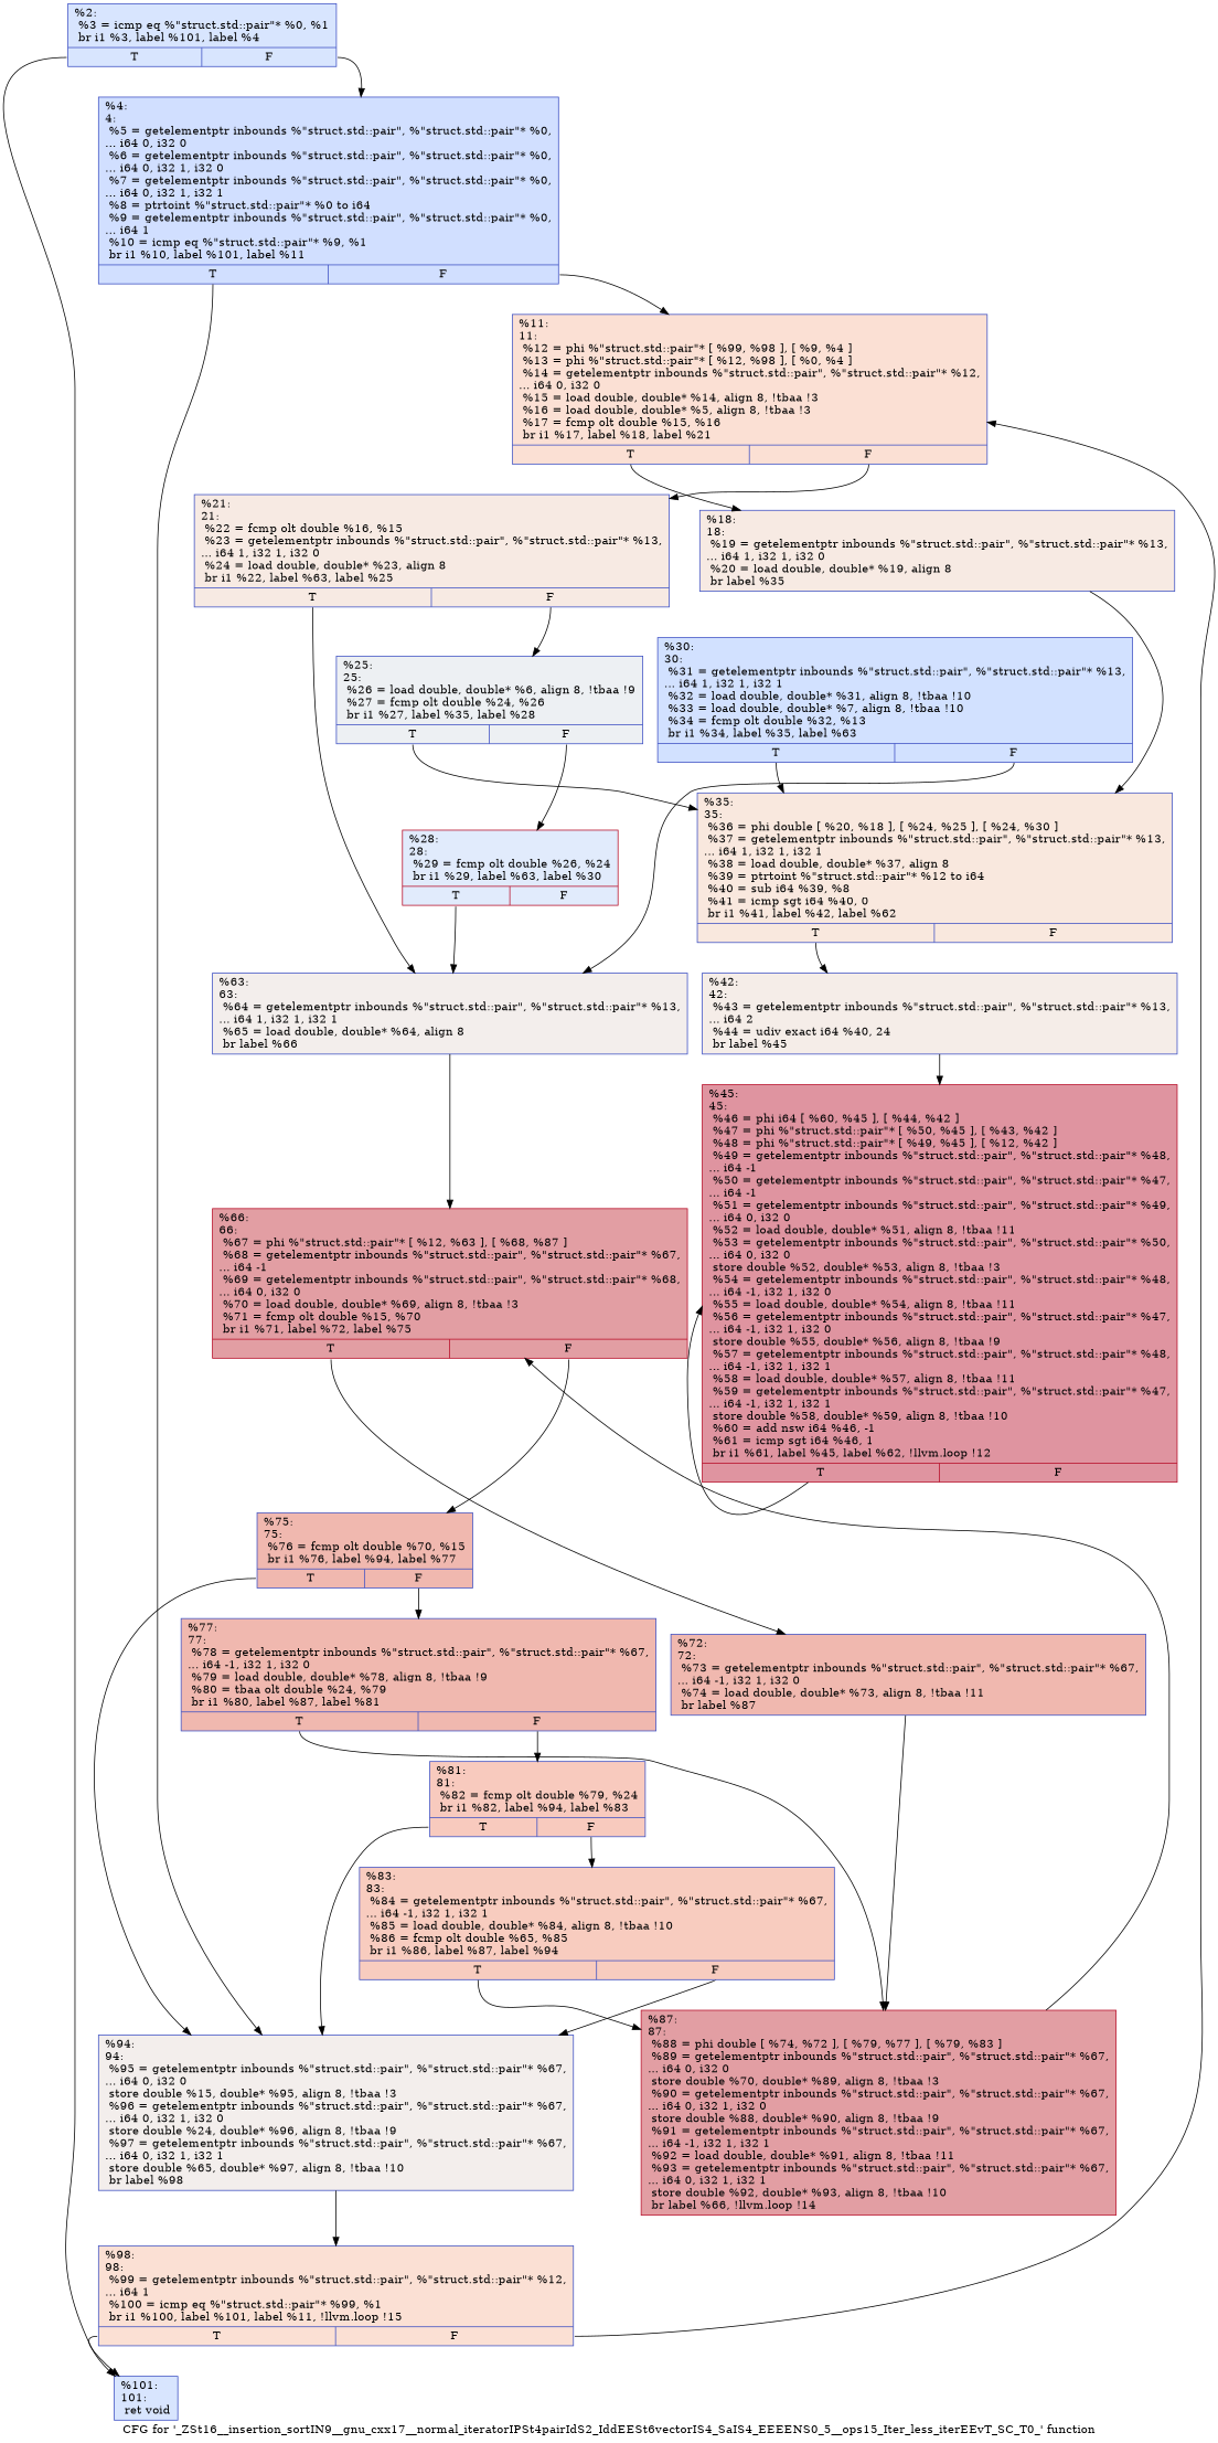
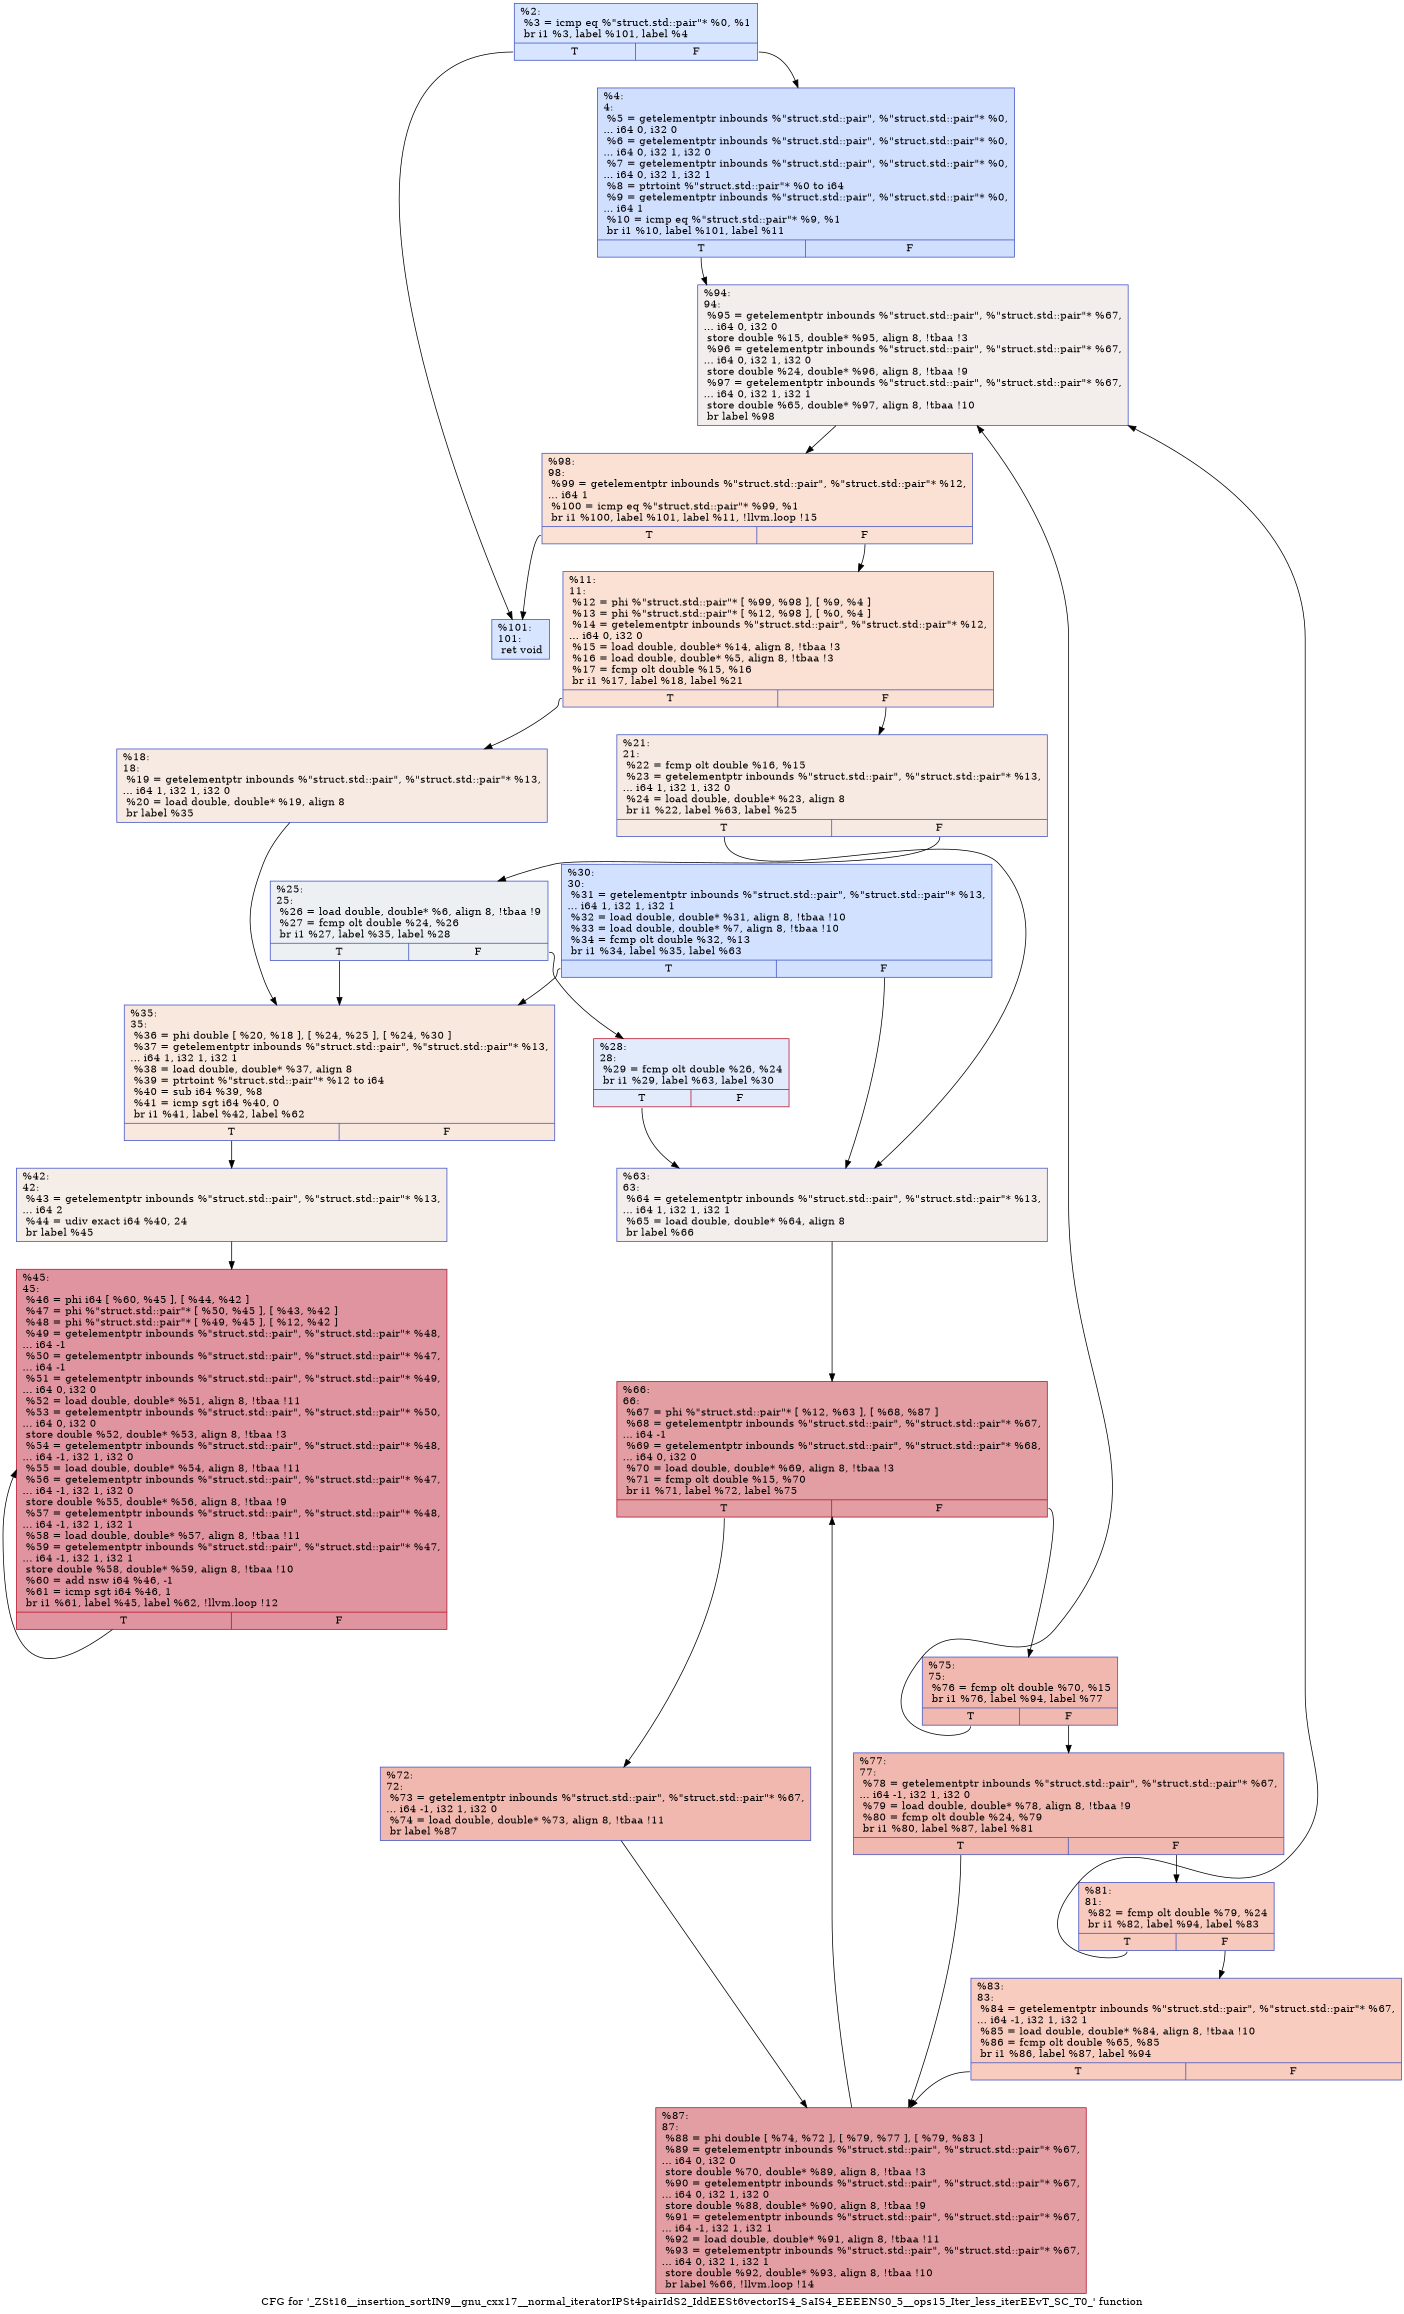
  digraph {
    label="CFG for '_ZSt16__insertion_sortIN9__gnu_cxx17__normal_iteratorIPSt4pairIdS2_IddEESt6vectorIS4_SaIS4_EEEENS0_5__ops15_Iter_less_iterEEvT_SC_T0_' function"
    node [color="#3d50c3ff" fillcolor="#dc5d4a70" shape=record style=filled]
    edge [tailport=s0]
    n1 [fillcolor="#a7c5fe70" label="{%2:\l  %3 = icmp eq %\"struct.std::pair\"* %0, %1\l  br i1 %3, label %101, label %4\l|{<s0>T|<s1>F}}"]
    n2 [fillcolor="#a7c5fe70" label="{%101:\l101:                                              \l  ret void\l}"]
    n3 [fillcolor="#96b7ff70" label="{%4:\l4:                                                \l  %5 = getelementptr inbounds %\"struct.std::pair\", %\"struct.std::pair\"* %0,\l... i64 0, i32 0\l  %6 = getelementptr inbounds %\"struct.std::pair\", %\"struct.std::pair\"* %0,\l... i64 0, i32 1, i32 0\l  %7 = getelementptr inbounds %\"struct.std::pair\", %\"struct.std::pair\"* %0,\l... i64 0, i32 1, i32 1\l  %8 = ptrtoint %\"struct.std::pair\"* %0 to i64\l  %9 = getelementptr inbounds %\"struct.std::pair\", %\"struct.std::pair\"* %0,\l... i64 1\l  %10 = icmp eq %\"struct.std::pair\"* %9, %1\l  br i1 %10, label %101, label %11\l|{<s0>T|<s1>F}}"]
    n4 [fillcolor="#f7b99e70" label="{%11:\l11:                                               \l  %12 = phi %\"struct.std::pair\"* [ %99, %98 ], [ %9, %4 ]\l  %13 = phi %\"struct.std::pair\"* [ %12, %98 ], [ %0, %4 ]\l  %14 = getelementptr inbounds %\"struct.std::pair\", %\"struct.std::pair\"* %12,\l... i64 0, i32 0\l  %15 = load double, double* %14, align 8, !tbaa !3\l  %16 = load double, double* %5, align 8, !tbaa !3\l  %17 = fcmp olt double %15, %16\l  br i1 %17, label %18, label %21\l|{<s0>T|<s1>F}}"]
    n5 [fillcolor="#e3d9d370" label="{%94:\l94:                                               \l  %95 = getelementptr inbounds %\"struct.std::pair\", %\"struct.std::pair\"* %67,\l... i64 0, i32 0\l  store double %15, double* %95, align 8, !tbaa !3\l  %96 = getelementptr inbounds %\"struct.std::pair\", %\"struct.std::pair\"* %67,\l... i64 0, i32 1, i32 0\l  store double %24, double* %96, align 8, !tbaa !9\l  %97 = getelementptr inbounds %\"struct.std::pair\", %\"struct.std::pair\"* %67,\l... i64 0, i32 1, i32 1\l  store double %65, double* %97, align 8, !tbaa !10\l  br label %98\l}"]
    n6 [fillcolor="#eed0c070" label="{%18:\l18:                                               \l  %19 = getelementptr inbounds %\"struct.std::pair\", %\"struct.std::pair\"* %13,\l... i64 1, i32 1, i32 0\l  %20 = load double, double* %19, align 8\l  br label %35\l}"]
    n7 [fillcolor="#eed0c070" label="{%21:\l21:                                               \l  %22 = fcmp olt double %16, %15\l  %23 = getelementptr inbounds %\"struct.std::pair\", %\"struct.std::pair\"* %13,\l... i64 1, i32 1, i32 0\l  %24 = load double, double* %23, align 8\l  br i1 %22, label %63, label %25\l|{<s0>T|<s1>F}}"]
    n8 [fillcolor="#f2cab570" label="{%35:\l35:                                               \l  %36 = phi double [ %20, %18 ], [ %24, %25 ], [ %24, %30 ]\l  %37 = getelementptr inbounds %\"struct.std::pair\", %\"struct.std::pair\"* %13,\l... i64 1, i32 1, i32 1\l  %38 = load double, double* %37, align 8\l  %39 = ptrtoint %\"struct.std::pair\"* %12 to i64\l  %40 = sub i64 %39, %8\l  %41 = icmp sgt i64 %40, 0\l  br i1 %41, label %42, label %62\l|{<s0>T|<s1>F}}"]
    n9 [fillcolor="#e3d9d370" label="{%63:\l63:                                               \l  %64 = getelementptr inbounds %\"struct.std::pair\", %\"struct.std::pair\"* %13,\l... i64 1, i32 1, i32 1\l  %65 = load double, double* %64, align 8\l  br label %66\l}"]
    n10 [fillcolor="#d6dce470" label="{%25:\l25:                                               \l  %26 = load double, double* %6, align 8, !tbaa !9\l  %27 = fcmp olt double %24, %26\l  br i1 %27, label %35, label %28\l|{<s0>T|<s1>F}}"]
    n11 [fillcolor="#e8d6cc70" label="{%42:\l42:                                               \l  %43 = getelementptr inbounds %\"struct.std::pair\", %\"struct.std::pair\"* %13,\l... i64 2\l  %44 = udiv exact i64 %40, 24\l  br label %45\l}"]
    n12 [color="#b70d28ff" fillcolor="#be242e70" label="{%66:\l66:                                               \l  %67 = phi %\"struct.std::pair\"* [ %12, %63 ], [ %68, %87 ]\l  %68 = getelementptr inbounds %\"struct.std::pair\", %\"struct.std::pair\"* %67,\l... i64 -1\l  %69 = getelementptr inbounds %\"struct.std::pair\", %\"struct.std::pair\"* %68,\l... i64 0, i32 0\l  %70 = load double, double* %69, align 8, !tbaa !3\l  %71 = fcmp olt double %15, %70\l  br i1 %71, label %72, label %75\l|{<s0>T|<s1>F}}"]
    n13 [color="#b70d28ff" fillcolor="#bbd1f870" label="{%28:\l28:                                               \l  %29 = fcmp olt double %26, %24\l  br i1 %29, label %63, label %30\l|{<s0>T|<s1>F}}"]
    n14 [color="#b70d28ff" fillcolor="#b70d2870" label="{%45:\l45:                                               \l  %46 = phi i64 [ %60, %45 ], [ %44, %42 ]\l  %47 = phi %\"struct.std::pair\"* [ %50, %45 ], [ %43, %42 ]\l  %48 = phi %\"struct.std::pair\"* [ %49, %45 ], [ %12, %42 ]\l  %49 = getelementptr inbounds %\"struct.std::pair\", %\"struct.std::pair\"* %48,\l... i64 -1\l  %50 = getelementptr inbounds %\"struct.std::pair\", %\"struct.std::pair\"* %47,\l... i64 -1\l  %51 = getelementptr inbounds %\"struct.std::pair\", %\"struct.std::pair\"* %49,\l... i64 0, i32 0\l  %52 = load double, double* %51, align 8, !tbaa !11\l  %53 = getelementptr inbounds %\"struct.std::pair\", %\"struct.std::pair\"* %50,\l... i64 0, i32 0\l  store double %52, double* %53, align 8, !tbaa !3\l  %54 = getelementptr inbounds %\"struct.std::pair\", %\"struct.std::pair\"* %48,\l... i64 -1, i32 1, i32 0\l  %55 = load double, double* %54, align 8, !tbaa !11\l  %56 = getelementptr inbounds %\"struct.std::pair\", %\"struct.std::pair\"* %47,\l... i64 -1, i32 1, i32 0\l  store double %55, double* %56, align 8, !tbaa !9\l  %57 = getelementptr inbounds %\"struct.std::pair\", %\"struct.std::pair\"* %48,\l... i64 -1, i32 1, i32 1\l  %58 = load double, double* %57, align 8, !tbaa !11\l  %59 = getelementptr inbounds %\"struct.std::pair\", %\"struct.std::pair\"* %47,\l... i64 -1, i32 1, i32 1\l  store double %58, double* %59, align 8, !tbaa !10\l  %60 = add nsw i64 %46, -1\l  %61 = icmp sgt i64 %46, 1\l  br i1 %61, label %45, label %62, !llvm.loop !12\l|{<s0>T|<s1>F}}"]
    n15 [label="{%72:\l72:                                               \l  %73 = getelementptr inbounds %\"struct.std::pair\", %\"struct.std::pair\"* %67,\l... i64 -1, i32 1, i32 0\l  %74 = load double, double* %73, align 8, !tbaa !11\l  br label %87\l}"]
    n16 [label="{%75:\l75:                                               \l  %76 = fcmp olt double %70, %15\l  br i1 %76, label %94, label %77\l|{<s0>T|<s1>F}}"]
    n17 [fillcolor="#9abbff70" label="{%30:\l30:                                               \l  %31 = getelementptr inbounds %\"struct.std::pair\", %\"struct.std::pair\"* %13,\l... i64 1, i32 1, i32 1\l  %32 = load double, double* %31, align 8, !tbaa !10\l  %33 = load double, double* %7, align 8, !tbaa !10\l  %34 = fcmp olt double %32, %13\l  br i1 %34, label %35, label %63\l|{<s0>T|<s1>F}}"]
    n18 [fillcolor="#f7b99e70" label="{%98:\l98:                                               \l  %99 = getelementptr inbounds %\"struct.std::pair\", %\"struct.std::pair\"* %12,\l... i64 1\l  %100 = icmp eq %\"struct.std::pair\"* %99, %1\l  br i1 %100, label %101, label %11, !llvm.loop !15\l|{<s0>T|<s1>F}}"]
    n19 [color="#b70d28ff" fillcolor="#be242e70" label="{%87:\l87:                                               \l  %88 = phi double [ %74, %72 ], [ %79, %77 ], [ %79, %83 ]\l  %89 = getelementptr inbounds %\"struct.std::pair\", %\"struct.std::pair\"* %67,\l... i64 0, i32 0\l  store double %70, double* %89, align 8, !tbaa !3\l  %90 = getelementptr inbounds %\"struct.std::pair\", %\"struct.std::pair\"* %67,\l... i64 0, i32 1, i32 0\l  store double %88, double* %90, align 8, !tbaa !9\l  %91 = getelementptr inbounds %\"struct.std::pair\", %\"struct.std::pair\"* %67,\l... i64 -1, i32 1, i32 1\l  %92 = load double, double* %91, align 8, !tbaa !11\l  %93 = getelementptr inbounds %\"struct.std::pair\", %\"struct.std::pair\"* %67,\l... i64 0, i32 1, i32 1\l  store double %92, double* %93, align 8, !tbaa !10\l  br label %66, !llvm.loop !14\l}"]
-   n20 [label="{%77:\l77:                                               \l  %78 = getelementptr inbounds %\"struct.std::pair\", %\"struct.std::pair\"* %67,\l... i64 -1, i32 1, i32 0\l  %79 = load double, double* %78, align 8, !tbaa !9\l  %80 = tbaa olt double %24, %79\l  br i1 %80, label %87, label %81\l|{<s0>T|<s1>F}}"]
+   n20 [label="{%77:\l77:                                               \l  %78 = getelementptr inbounds %\"struct.std::pair\", %\"struct.std::pair\"* %67,\l... i64 -1, i32 1, i32 0\l  %79 = load double, double* %78, align 8, !tbaa !9\l  %80 = fcmp olt double %24, %79\l  br i1 %80, label %87, label %81\l|{<s0>T|<s1>F}}"]
    n21 [fillcolor="#ef886b70" label="{%81:\l81:                                               \l  %82 = fcmp olt double %79, %24\l  br i1 %82, label %94, label %83\l|{<s0>T|<s1>F}}"]
    n22 [fillcolor="#f08b6e70" label="{%83:\l83:                                               \l  %84 = getelementptr inbounds %\"struct.std::pair\", %\"struct.std::pair\"* %67,\l... i64 -1, i32 1, i32 1\l  %85 = load double, double* %84, align 8, !tbaa !10\l  %86 = fcmp olt double %65, %85\l  br i1 %86, label %87, label %94\l|{<s0>T|<s1>F}}"]
    n1 -> n2
    n1 -> n3 [tailport=s1]
-   n3 -> n4 [tailport=s1]
    n3 -> n5
    n4 -> n6
    n4 -> n7 [tailport=s1]
    n5 -> n18
    n6 -> n8
    n7 -> n9
    n7 -> n10 [tailport=s1]
    n8 -> n11
    n9 -> n12
    n10 -> n8
    n10 -> n13 [tailport=s1]
    n11 -> n14
    n12 -> n15
    n12 -> n16 [tailport=s1]
    n13 -> n9
    n14 -> n14
    n15 -> n19
    n16 -> n5
    n16 -> n20 [tailport=s1]
    n17 -> n8
    n17 -> n9 [tailport=s1]
    n18 -> n2
    n18 -> n4 [tailport=s1]
    n19 -> n12
    n20 -> n19
    n20 -> n21 [tailport=s1]
    n21 -> n5
    n21 -> n22 [tailport=s1]
-   n22 -> n5 [tailport=s1]
    n22 -> n19
  }
